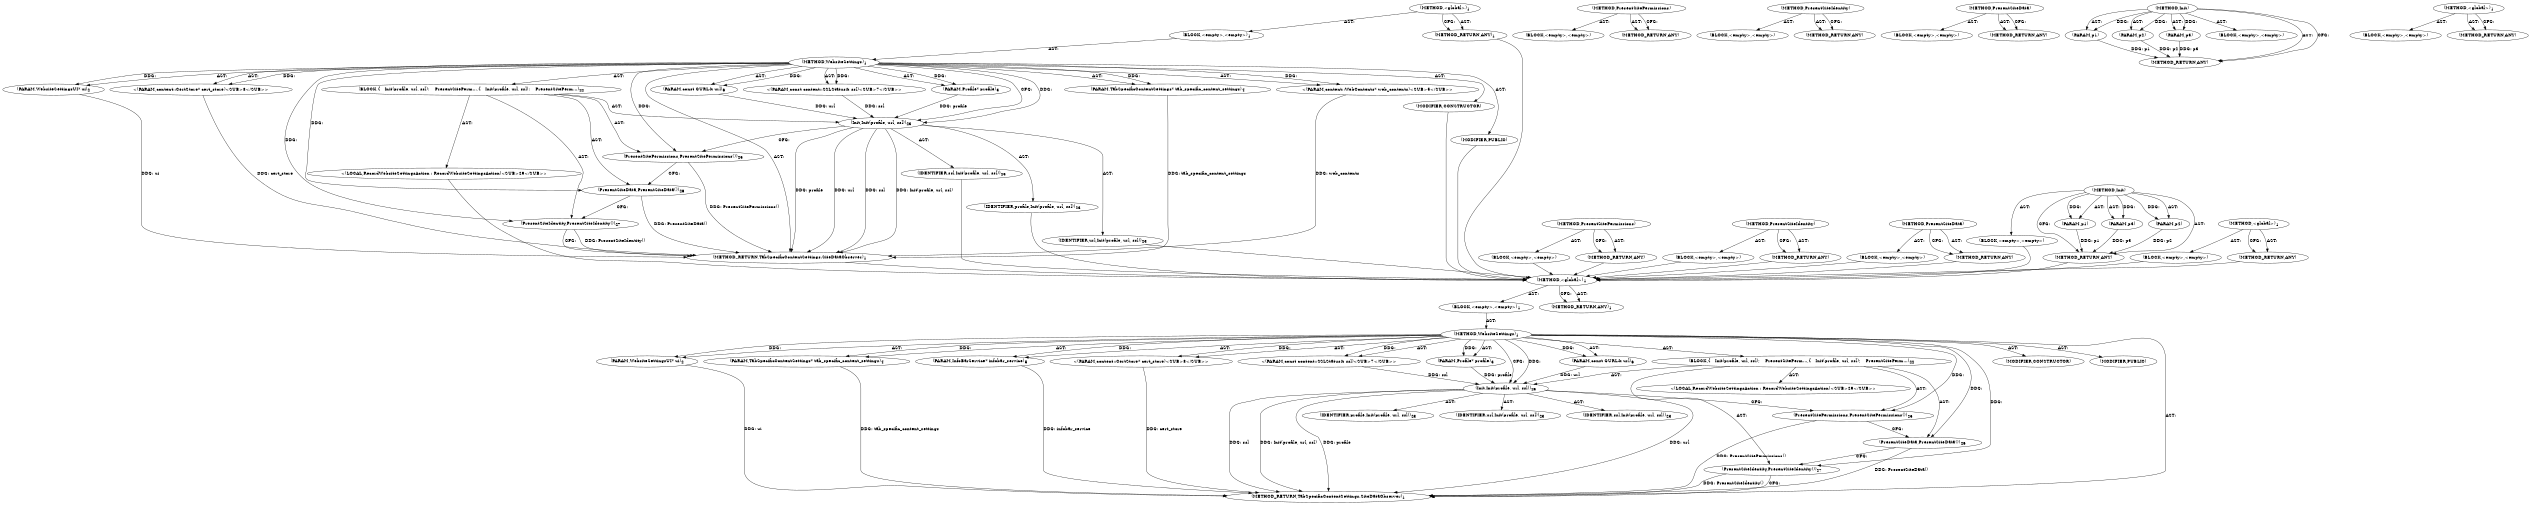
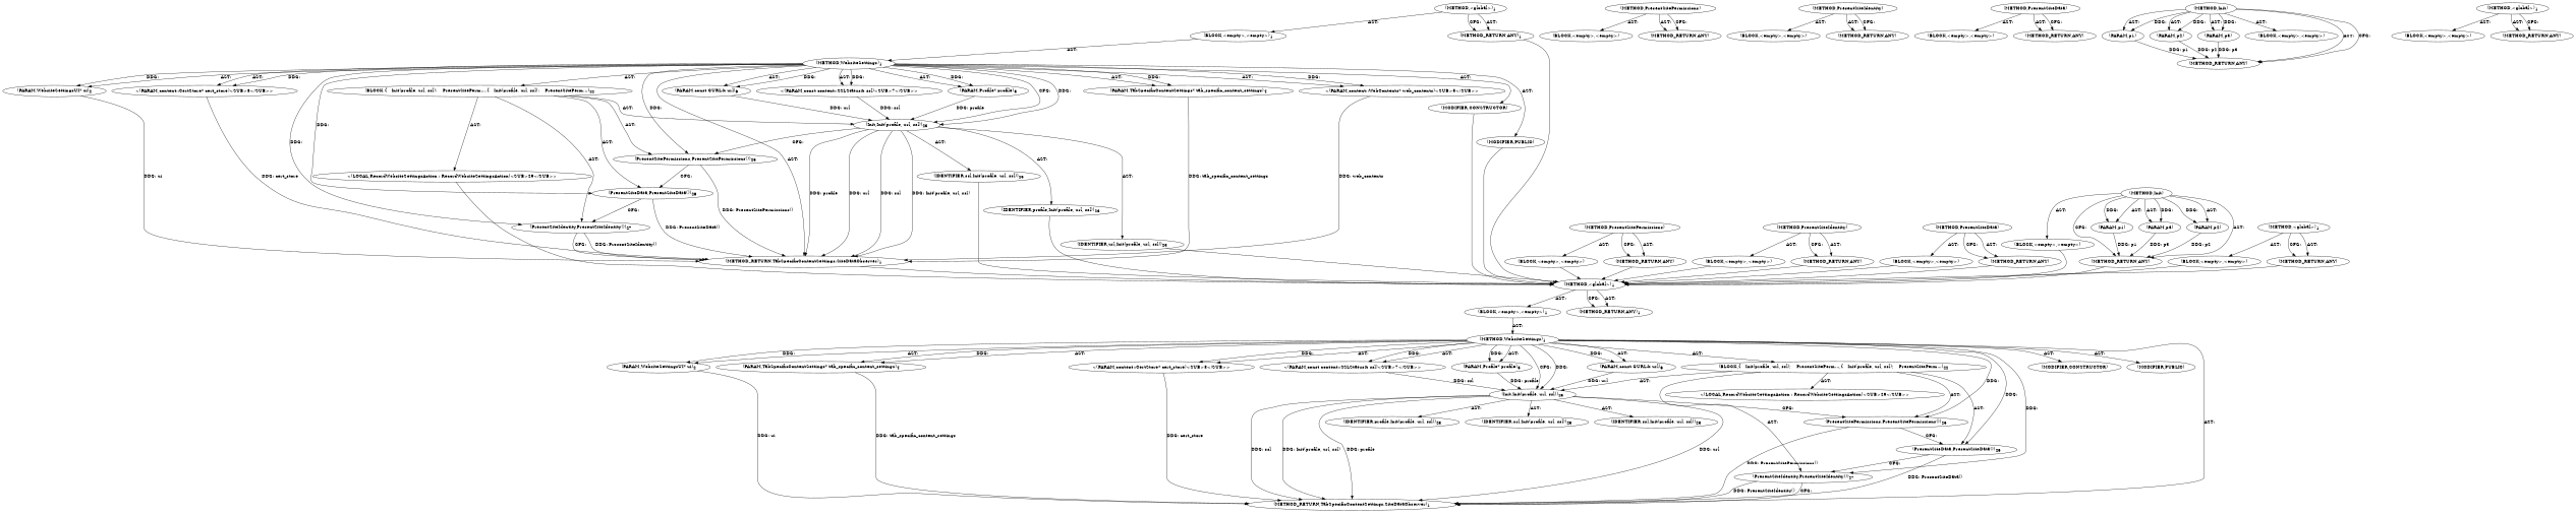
  digraph {
    n1 [label=<(METHOD,&lt;global&gt;)<SUB>1</SUB>>]
    n2 [label=<(BLOCK,&lt;empty&gt;,&lt;empty&gt;)<SUB>1</SUB>>]
    n3 [label=<(METHOD_RETURN,ANY)<SUB>1</SUB>>]
    n4 [label=<(METHOD,WebsiteSettings)<SUB>1</SUB>>]
    n5 [label=<(PARAM,WebsiteSettingsUI* ui)<SUB>2</SUB>>]
    n6 [label=<(PARAM,Profile* profile)<SUB>3</SUB>>]
    n7 [label=<(PARAM,TabSpecificContentSettings* tab_specific_content_settings)<SUB>4</SUB>>]
-   n8 [label=<(PARAM,InfoBarService* infobar_service)<SUB>5</SUB>>]
    n9 [label=<(PARAM,const GURL&amp; url)<SUB>6</SUB>>]
    n10 [label="<(PARAM,const content::SSLStatus&amp; ssl)<SUB>7</SUB>>"]
    n11 [label="<(PARAM,content::CertStore* cert_store)<SUB>8</SUB>>"]
    n12 [label=<(BLOCK,{   Init(profile, url, ssl);    PresentSitePerm...,{   Init(profile, url, ssl);    PresentSitePerm...)<SUB>22</SUB>>]
    n13 [label=<(Init,Init(profile, url, ssl))<SUB>23</SUB>>]
    n14 [label=<(PresentSitePermissions,PresentSitePermissions())<SUB>25</SUB>>]
    n15 [label=<(PresentSiteData,PresentSiteData())<SUB>26</SUB>>]
    n16 [label=<(PresentSiteIdentity,PresentSiteIdentity())<SUB>27</SUB>>]
    n17 [label=<(MODIFIER,CONSTRUCTOR)>]
    n18 [label=<(MODIFIER,PUBLIC)>]
    n19 [label=<(METHOD_RETURN,TabSpecificContentSettings.SiteDataObserver)<SUB>1</SUB>>]
    n20 [label="<(LOCAL,RecordWebsiteSettingsAction : RecordWebsiteSettingsAction)<SUB>29</SUB>>"]
    n21 [label=<(IDENTIFIER,profile,Init(profile, url, ssl))<SUB>23</SUB>>]
    n22 [label=<(IDENTIFIER,url,Init(profile, url, ssl))<SUB>23</SUB>>]
    n23 [label=<(IDENTIFIER,ssl,Init(profile, url, ssl))<SUB>23</SUB>>]
    n24 [label=<(METHOD,PresentSitePermissions)>]
    n25 [label=<(BLOCK,&lt;empty&gt;,&lt;empty&gt;)>]
    n26 [label=<(METHOD_RETURN,ANY)>]
    n27 [label=<(METHOD,PresentSiteIdentity)>]
    n28 [label=<(BLOCK,&lt;empty&gt;,&lt;empty&gt;)>]
    n29 [label=<(METHOD_RETURN,ANY)>]
    n30 [label=<(METHOD,PresentSiteData)>]
    n31 [label=<(BLOCK,&lt;empty&gt;,&lt;empty&gt;)>]
    n32 [label=<(METHOD_RETURN,ANY)>]
    n33 [label=<(METHOD,Init)>]
    n34 [label=<(PARAM,p1)>]
    n35 [label=<(PARAM,p2)>]
    n36 [label=<(PARAM,p3)>]
    n37 [label=<(BLOCK,&lt;empty&gt;,&lt;empty&gt;)>]
    n38 [label=<(METHOD_RETURN,ANY)>]
    n39 [label=<(METHOD,&lt;global&gt;)<SUB>1</SUB>>]
    n40 [label=<(BLOCK,&lt;empty&gt;,&lt;empty&gt;)>]
    n41 [label=<(METHOD_RETURN,ANY)>]
    n42 [label=<(METHOD,&lt;global&gt;)<SUB>1</SUB>>]
    n43 [label=<(BLOCK,&lt;empty&gt;,&lt;empty&gt;)<SUB>1</SUB>>]
    n44 [label=<(METHOD_RETURN,ANY)<SUB>1</SUB>>]
    n45 [label=<(METHOD,WebsiteSettings)<SUB>1</SUB>>]
    n46 [label=<(PARAM,WebsiteSettingsUI* ui)<SUB>2</SUB>>]
    n47 [label=<(PARAM,Profile* profile)<SUB>3</SUB>>]
    n48 [label=<(PARAM,TabSpecificContentSettings* tab_specific_content_settings)<SUB>4</SUB>>]
    n49 [label="<(PARAM,content::WebContents* web_contents)<SUB>5</SUB>>"]
    n50 [label=<(PARAM,const GURL&amp; url)<SUB>6</SUB>>]
    n51 [label="<(PARAM,const content::SSLStatus&amp; ssl)<SUB>7</SUB>>"]
    n52 [label="<(PARAM,content::CertStore* cert_store)<SUB>8</SUB>>"]
    n53 [label=<(BLOCK,{   Init(profile, url, ssl);    PresentSitePerm...,{   Init(profile, url, ssl);    PresentSitePerm...)<SUB>22</SUB>>]
    n54 [label=<(Init,Init(profile, url, ssl))<SUB>23</SUB>>]
    n55 [label=<(PresentSitePermissions,PresentSitePermissions())<SUB>25</SUB>>]
    n56 [label=<(PresentSiteData,PresentSiteData())<SUB>26</SUB>>]
    n57 [label=<(PresentSiteIdentity,PresentSiteIdentity())<SUB>27</SUB>>]
    n58 [label=<(MODIFIER,CONSTRUCTOR)>]
    n59 [label=<(MODIFIER,PUBLIC)>]
    n60 [label=<(METHOD_RETURN,TabSpecificContentSettings.SiteDataObserver)<SUB>1</SUB>>]
    n61 [label="<(LOCAL,RecordWebsiteSettingsAction : RecordWebsiteSettingsAction)<SUB>29</SUB>>"]
    n62 [label=<(IDENTIFIER,profile,Init(profile, url, ssl))<SUB>23</SUB>>]
    n63 [label=<(IDENTIFIER,url,Init(profile, url, ssl))<SUB>23</SUB>>]
    n64 [label=<(IDENTIFIER,ssl,Init(profile, url, ssl))<SUB>23</SUB>>]
    n65 [label=<(METHOD,PresentSitePermissions)>]
    n66 [label=<(BLOCK,&lt;empty&gt;,&lt;empty&gt;)>]
    n67 [label=<(METHOD_RETURN,ANY)>]
    n68 [label=<(METHOD,PresentSiteIdentity)>]
    n69 [label=<(BLOCK,&lt;empty&gt;,&lt;empty&gt;)>]
    n70 [label=<(METHOD_RETURN,ANY)>]
    n71 [label=<(METHOD,PresentSiteData)>]
    n72 [label=<(BLOCK,&lt;empty&gt;,&lt;empty&gt;)>]
    n73 [label=<(METHOD_RETURN,ANY)>]
    n74 [label=<(METHOD,Init)>]
    n75 [label=<(PARAM,p1)>]
    n76 [label=<(PARAM,p2)>]
    n77 [label=<(PARAM,p3)>]
    n78 [label=<(BLOCK,&lt;empty&gt;,&lt;empty&gt;)>]
    n79 [label=<(METHOD_RETURN,ANY)>]
    n80 [label=<(METHOD,&lt;global&gt;)<SUB>1</SUB>>]
    n81 [label=<(BLOCK,&lt;empty&gt;,&lt;empty&gt;)>]
    n82 [label=<(METHOD_RETURN,ANY)>]
    n1 -> n2 [label="AST: "]
    n1 -> n3 [label="AST: "]
    n1 -> n3 [label="CFG: "]
    n2 -> n4 [label="AST: "]
    n4 -> n5 [label="AST: "]
    n4 -> n5 [label="DDG: "]
    n4 -> n6 [label="AST: "]
    n4 -> n6 [label="DDG: "]
    n4 -> n7 [label="AST: "]
    n4 -> n7 [label="DDG: "]
-   n4 -> n8 [label="AST: "]
-   n4 -> n8 [label="DDG: "]
    n4 -> n9 [label="AST: "]
    n4 -> n9 [label="DDG: "]
    n4 -> n10 [label="AST: "]
    n4 -> n10 [label="DDG: "]
    n4 -> n11 [label="AST: "]
    n4 -> n11 [label="DDG: "]
    n4 -> n12 [label="AST: "]
    n4 -> n13 [label="CFG: "]
    n4 -> n13 [label="DDG: "]
    n4 -> n14 [label="DDG: "]
    n4 -> n15 [label="DDG: "]
    n4 -> n16 [label="DDG: "]
    n4 -> n17 [label="AST: "]
    n4 -> n18 [label="AST: "]
    n4 -> n19 [label="AST: "]
    n5 -> n19 [label="DDG: ui"]
    n6 -> n13 [label="DDG: profile"]
    n7 -> n19 [label="DDG: tab_specific_content_settings"]
-   n8 -> n19 [label="DDG: infobar_service"]
    n9 -> n13 [label="DDG: url"]
    n10 -> n13 [label="DDG: ssl"]
    n11 -> n19 [label="DDG: cert_store"]
    n12 -> n13 [label="AST: "]
    n12 -> n14 [label="AST: "]
    n12 -> n15 [label="AST: "]
    n12 -> n16 [label="AST: "]
    n12 -> n20 [label="AST: "]
    n13 -> n14 [label="CFG: "]
    n13 -> n19 [label="DDG: profile"]
    n13 -> n19 [label="DDG: url"]
    n13 -> n19 [label="DDG: ssl"]
    n13 -> n19 [label="DDG: Init(profile, url, ssl)"]
    n13 -> n21 [label="AST: "]
    n13 -> n22 [label="AST: "]
    n13 -> n23 [label="AST: "]
    n14 -> n15 [label="CFG: "]
    n14 -> n19 [label="DDG: PresentSitePermissions()"]
    n15 -> n16 [label="CFG: "]
    n15 -> n19 [label="DDG: PresentSiteData()"]
    n16 -> n19 [label="CFG: "]
    n16 -> n19 [label="DDG: PresentSiteIdentity()"]
    n24 -> n25 [label="AST: "]
    n24 -> n26 [label="AST: "]
    n24 -> n26 [label="CFG: "]
    n27 -> n28 [label="AST: "]
    n27 -> n29 [label="AST: "]
    n27 -> n29 [label="CFG: "]
    n30 -> n31 [label="AST: "]
    n30 -> n32 [label="AST: "]
    n30 -> n32 [label="CFG: "]
    n33 -> n34 [label="AST: "]
    n33 -> n34 [label="DDG: "]
    n33 -> n35 [label="AST: "]
    n33 -> n35 [label="DDG: "]
    n33 -> n36 [label="AST: "]
    n33 -> n36 [label="DDG: "]
    n33 -> n37 [label="AST: "]
    n33 -> n38 [label="AST: "]
    n33 -> n38 [label="CFG: "]
    n34 -> n38 [label="DDG: p1"]
    n35 -> n38 [label="DDG: p2"]
    n36 -> n38 [label="DDG: p3"]
    n39 -> n40 [label="AST: "]
    n39 -> n41 [label="AST: "]
    n39 -> n41 [label="CFG: "]
    n42 -> n43 [label="AST: "]
    n42 -> n44 [label="AST: "]
    n42 -> n44 [label="CFG: "]
    n43 -> n45 [label="AST: "]
    n44 -> n1
    n45 -> n46 [label="AST: "]
    n45 -> n46 [label="DDG: "]
    n45 -> n47 [label="AST: "]
    n45 -> n47 [label="DDG: "]
    n45 -> n48 [label="AST: "]
    n45 -> n48 [label="DDG: "]
    n45 -> n49 [label="AST: "]
    n45 -> n49 [label="DDG: "]
    n45 -> n50 [label="AST: "]
    n45 -> n50 [label="DDG: "]
    n45 -> n51 [label="AST: "]
    n45 -> n51 [label="DDG: "]
    n45 -> n52 [label="AST: "]
    n45 -> n52 [label="DDG: "]
    n45 -> n53 [label="AST: "]
    n45 -> n54 [label="CFG: "]
    n45 -> n54 [label="DDG: "]
    n45 -> n55 [label="DDG: "]
    n45 -> n56 [label="DDG: "]
    n45 -> n57 [label="DDG: "]
    n45 -> n58 [label="AST: "]
    n45 -> n59 [label="AST: "]
    n45 -> n60 [label="AST: "]
    n46 -> n60 [label="DDG: ui"]
    n47 -> n54 [label="DDG: profile"]
    n48 -> n60 [label="DDG: tab_specific_content_settings"]
    n49 -> n60 [label="DDG: web_contents"]
    n50 -> n54 [label="DDG: url"]
    n51 -> n54 [label="DDG: ssl"]
    n52 -> n60 [label="DDG: cert_store"]
    n53 -> n54 [label="AST: "]
    n53 -> n55 [label="AST: "]
    n53 -> n56 [label="AST: "]
    n53 -> n57 [label="AST: "]
    n53 -> n61 [label="AST: "]
    n54 -> n55 [label="CFG: "]
    n54 -> n60 [label="DDG: profile"]
    n54 -> n60 [label="DDG: url"]
    n54 -> n60 [label="DDG: ssl"]
    n54 -> n60 [label="DDG: Init(profile, url, ssl)"]
    n54 -> n62 [label="AST: "]
    n54 -> n63 [label="AST: "]
    n54 -> n64 [label="AST: "]
    n55 -> n56 [label="CFG: "]
    n55 -> n60 [label="DDG: PresentSitePermissions()"]
    n56 -> n57 [label="CFG: "]
    n56 -> n60 [label="DDG: PresentSiteData()"]
    n57 -> n60 [label="CFG: "]
    n57 -> n60 [label="DDG: PresentSiteIdentity()"]
    n58 -> n1
    n59 -> n1
    n60 -> n1
    n61 -> n1
    n62 -> n1
    n63 -> n1
    n64 -> n1
    n65 -> n66 [label="AST: "]
    n65 -> n67 [label="AST: "]
    n65 -> n67 [label="CFG: "]
    n66 -> n1
    n67 -> n1
    n68 -> n69 [label="AST: "]
    n68 -> n70 [label="AST: "]
    n68 -> n70 [label="CFG: "]
    n69 -> n1
    n70 -> n1
    n71 -> n72 [label="AST: "]
    n71 -> n73 [label="AST: "]
    n71 -> n73 [label="CFG: "]
    n72 -> n1
    n73 -> n1
    n74 -> n75 [label="AST: "]
    n74 -> n75 [label="DDG: "]
    n74 -> n76 [label="AST: "]
    n74 -> n76 [label="DDG: "]
    n74 -> n77 [label="AST: "]
    n74 -> n77 [label="DDG: "]
    n74 -> n78 [label="AST: "]
    n74 -> n79 [label="AST: "]
    n74 -> n79 [label="CFG: "]
    n75 -> n79 [label="DDG: p1"]
    n76 -> n79 [label="DDG: p2"]
    n77 -> n79 [label="DDG: p3"]
    n78 -> n1
    n79 -> n1
    n80 -> n81 [label="AST: "]
    n80 -> n82 [label="AST: "]
    n80 -> n82 [label="CFG: "]
    n81 -> n1
    n82 -> n1
  }
